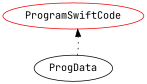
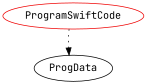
  digraph {
    fontname="JetBrains Mono"
    node [fontname="JetBrains Mono"]
    n1 [color=red2 label=ProgramSwiftCode shape=oval]
    ProgData
-   ProgData -> n1 [color=black style=dotted fontname="JetBrains Mono"]
+   n1 -> ProgData [color=black style=dotted fontname="JetBrains Mono"]
  }
